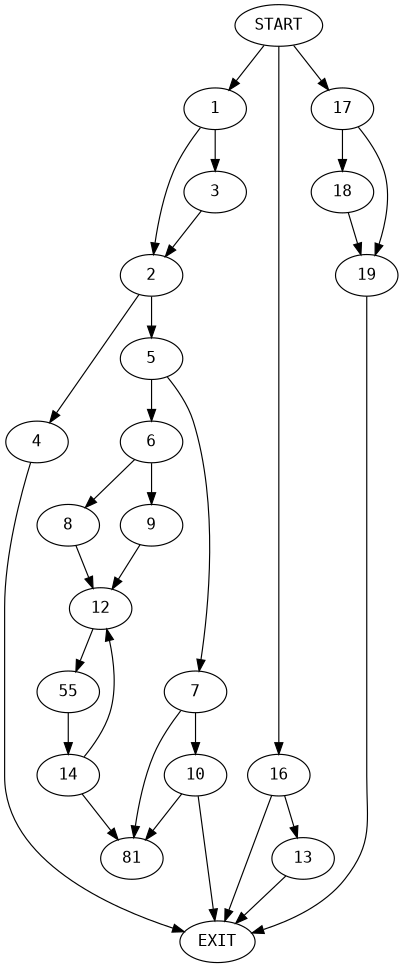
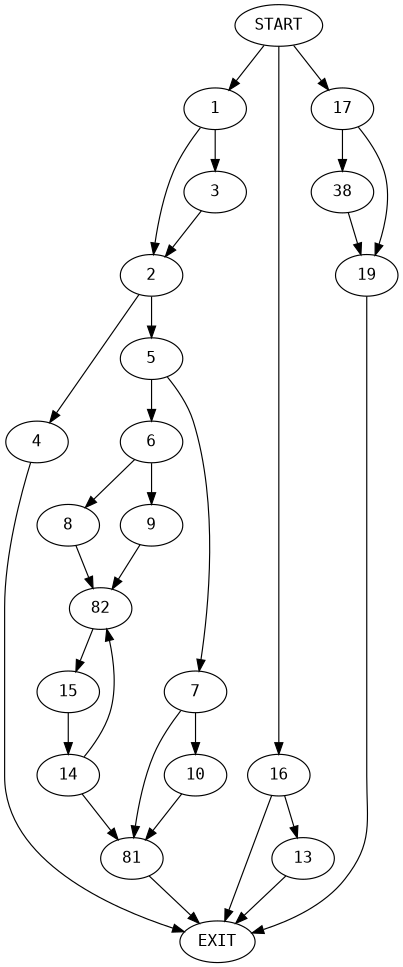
  digraph {
    fontname="DejaVu Sans Mono"
    node [fontname="DejaVu Sans Mono"]
    edge [fontname="DejaVu Sans Mono"]
    n1 [label=START]
    1
    16
    17
    2
    3
    n7 [label=EXIT]
    13
-   18
+   18 [label=38]
    19
    4
    5
    6
    7
    8
    9
    10
    n18 [label=81]
-   12
-   15 [label=55]
+   12 [label=82]
+   15
    14
    n1 -> 1
    n1 -> 16
    n1 -> 17
    1 -> 2
    1 -> 3
    16 -> n7
    16 -> 13
    17 -> 18
    17 -> 19
    2 -> 4
    2 -> 5
    3 -> 2
    13 -> n7
    18 -> 19
    19 -> n7
    4 -> n7
    5 -> 6
    5 -> 7
    6 -> 8
    6 -> 9
    7 -> 10
    7 -> n18
    8 -> 12
    9 -> 12
    10 -> n18
-   10 -> n7
+   n18 -> n7
    12 -> 15
    15 -> 14
    14 -> n18
    14 -> 12
  }
